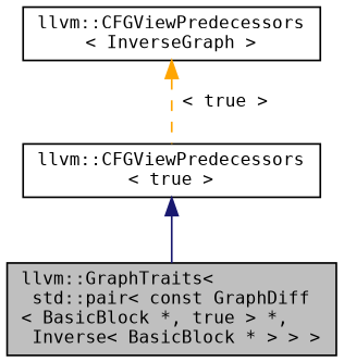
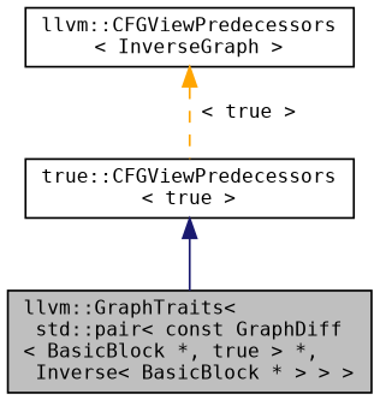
  digraph {
    fontname="DejaVu Sans Mono"
    node [color=black fontname="DejaVu Sans Mono" fontsize=10 shape=box]
    edge [dir=back fontname="DejaVu Sans Mono" fontsize=10 labelfontname=Helvetica labelfontsize=10]
    n1 [fillcolor=grey75 fontcolor=black height=0.2 label="llvm::GraphTraits\<\l std::pair\< const GraphDiff\l\< BasicBlock *, true \> *,\l Inverse\< BasicBlock * \> \> \>" style=filled width=0.4]
-   n2 [height=0.2 label="llvm::CFGViewPredecessors\l\< true \>" width=0.4]
+   n2 [height=0.2 label="true::CFGViewPredecessors\l\< true \>" width=0.4]
    n3 [height=0.2 label="llvm::CFGViewPredecessors\l\< InverseGraph \>" width=0.4]
    n2 -> n1 [color=midnightblue style=solid]
    n3 -> n2 [color=orange label=" \< true \>" style=dashed]
  }
